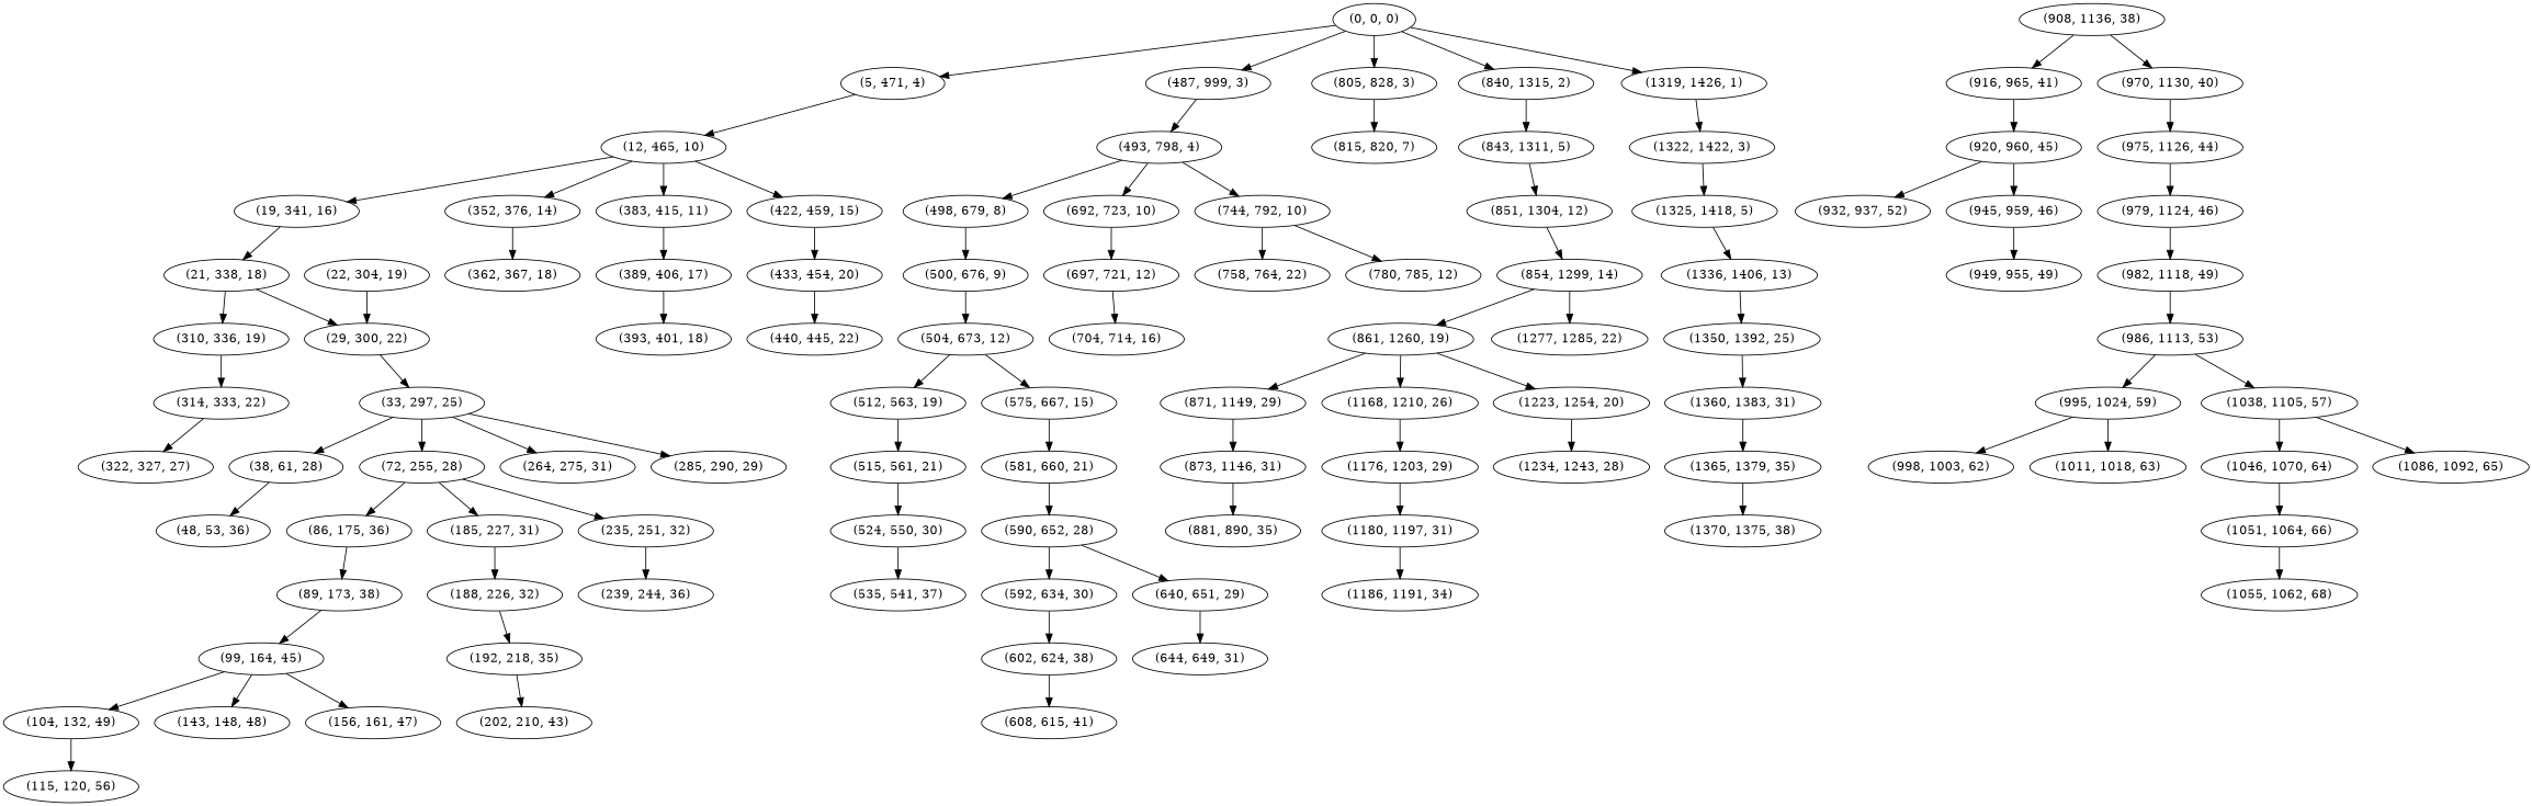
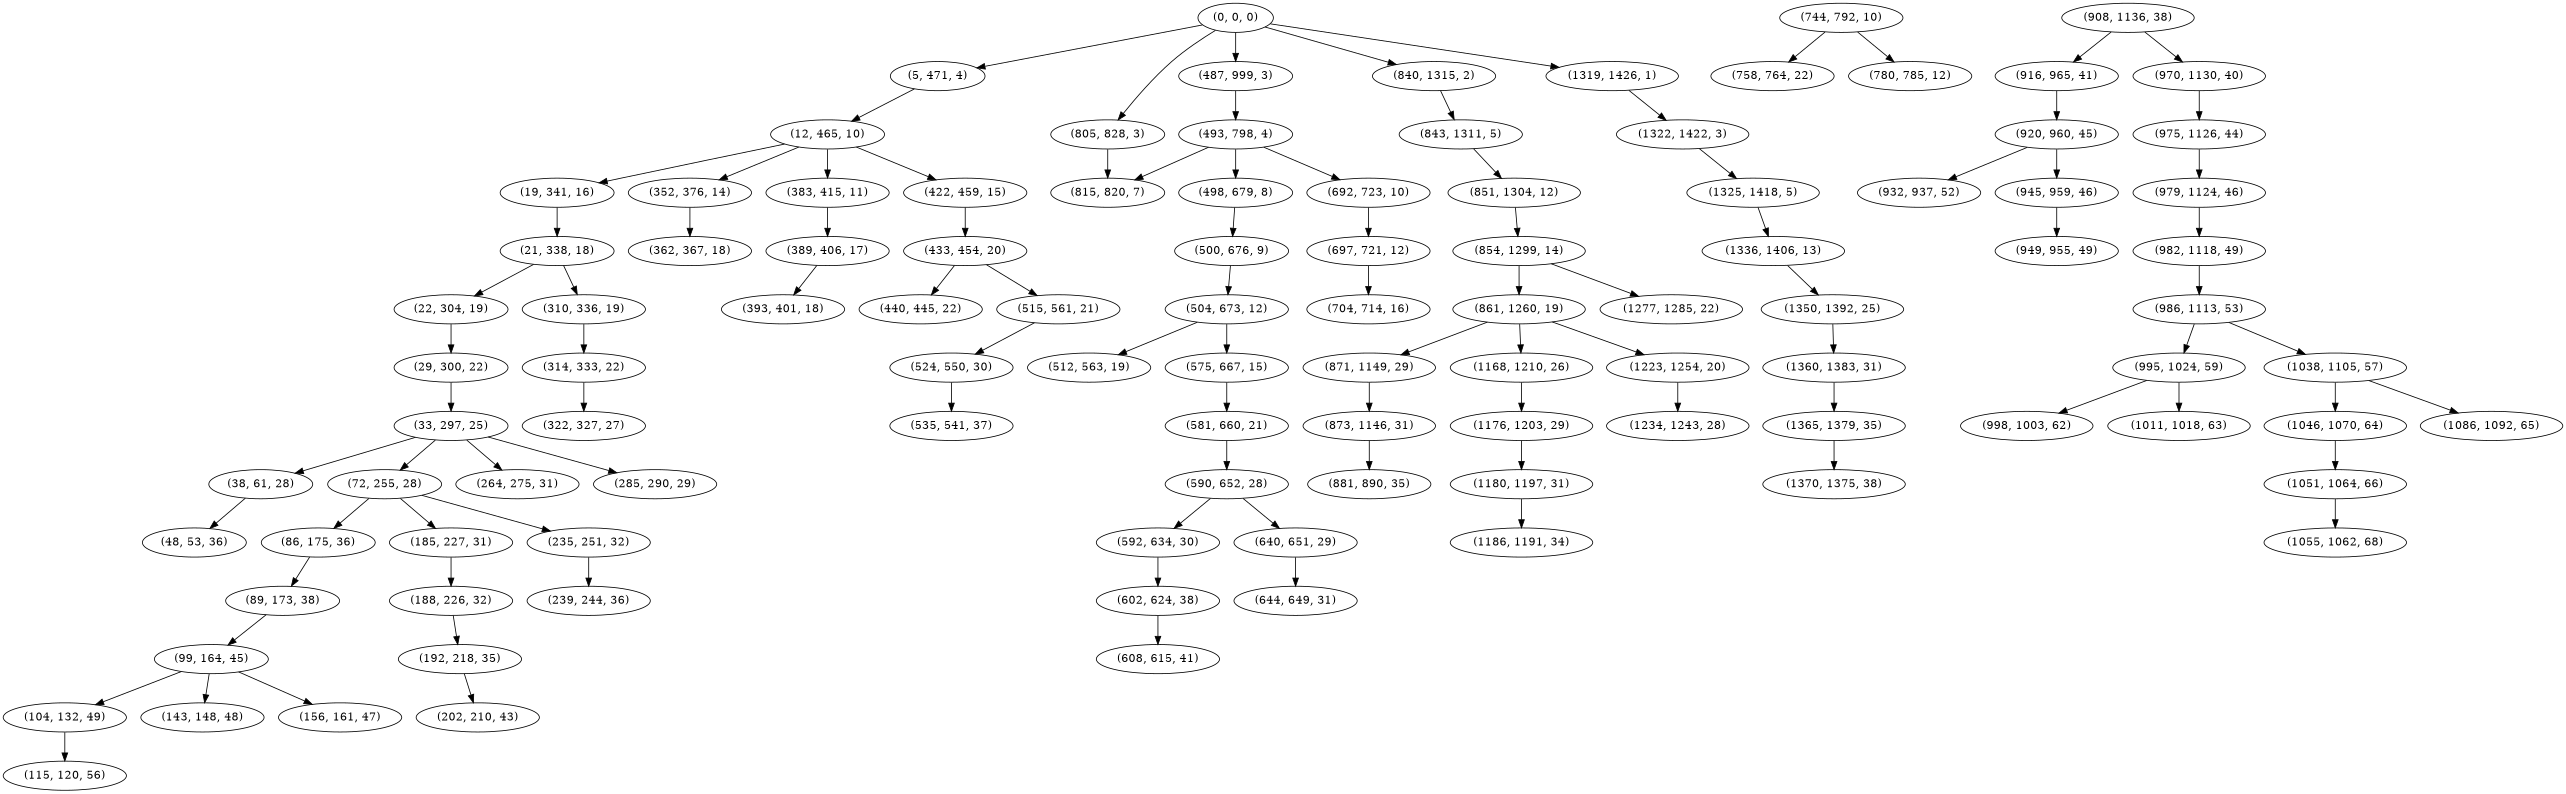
  digraph {
    "(0, 0, 0)"
    "(5, 471, 4)"
    n3 [label="(487, 999, 3)"]
    "(805, 828, 3)"
    "(840, 1315, 2)"
    "(1319, 1426, 1)"
    "(12, 465, 10)"
    "(493, 798, 4)"
    "(815, 820, 7)"
    "(843, 1311, 5)"
    "(1322, 1422, 3)"
    "(19, 341, 16)"
    "(352, 376, 14)"
    "(383, 415, 11)"
    "(422, 459, 15)"
    "(21, 338, 18)"
    "(362, 367, 18)"
    "(389, 406, 17)"
    "(433, 454, 20)"
    "(22, 304, 19)"
    "(310, 336, 19)"
    "(29, 300, 22)"
    "(314, 333, 22)"
    "(33, 297, 25)"
    "(38, 61, 28)"
    "(72, 255, 28)"
    "(264, 275, 31)"
    "(285, 290, 29)"
    "(48, 53, 36)"
    "(86, 175, 36)"
    "(185, 227, 31)"
    "(235, 251, 32)"
    "(89, 173, 38)"
    "(188, 226, 32)"
    "(239, 244, 36)"
    "(99, 164, 45)"
    "(104, 132, 49)"
    "(143, 148, 48)"
    "(156, 161, 47)"
    "(115, 120, 56)"
    "(192, 218, 35)"
    "(202, 210, 43)"
    "(322, 327, 27)"
    "(393, 401, 18)"
    "(440, 445, 22)"
    "(498, 679, 8)"
    "(692, 723, 10)"
    "(744, 792, 10)"
    "(500, 676, 9)"
    "(697, 721, 12)"
    "(758, 764, 22)"
    "(780, 785, 12)"
    "(504, 673, 12)"
    "(512, 563, 19)"
    "(575, 667, 15)"
    "(515, 561, 21)"
    "(581, 660, 21)"
    "(524, 550, 30)"
    "(535, 541, 37)"
    "(590, 652, 28)"
    "(592, 634, 30)"
    "(640, 651, 29)"
    "(602, 624, 38)"
    "(644, 649, 31)"
    "(608, 615, 41)"
    "(704, 714, 16)"
    "(851, 1304, 12)"
    "(854, 1299, 14)"
    "(861, 1260, 19)"
    "(1277, 1285, 22)"
    "(871, 1149, 29)"
    "(1168, 1210, 26)"
    "(1223, 1254, 20)"
    "(873, 1146, 31)"
    "(1176, 1203, 29)"
    "(1234, 1243, 28)"
    "(881, 890, 35)"
    "(908, 1136, 38)"
    "(916, 965, 41)"
    "(970, 1130, 40)"
    "(920, 960, 45)"
    "(975, 1126, 44)"
    "(932, 937, 52)"
    "(945, 959, 46)"
    "(949, 955, 49)"
    "(979, 1124, 46)"
    "(982, 1118, 49)"
    "(986, 1113, 53)"
    "(995, 1024, 59)"
    "(1038, 1105, 57)"
    "(998, 1003, 62)"
    "(1011, 1018, 63)"
    "(1046, 1070, 64)"
    "(1086, 1092, 65)"
    "(1051, 1064, 66)"
    "(1055, 1062, 68)"
    "(1180, 1197, 31)"
    "(1186, 1191, 34)"
    "(1325, 1418, 5)"
    "(1336, 1406, 13)"
    "(1350, 1392, 25)"
    "(1360, 1383, 31)"
    "(1365, 1379, 35)"
    "(1370, 1375, 38)"
    "(0, 0, 0)" -> "(5, 471, 4)"
    "(0, 0, 0)" -> n3
    "(0, 0, 0)" -> "(805, 828, 3)"
    "(0, 0, 0)" -> "(840, 1315, 2)"
    "(0, 0, 0)" -> "(1319, 1426, 1)"
    "(5, 471, 4)" -> "(12, 465, 10)"
    n3 -> "(493, 798, 4)"
    "(805, 828, 3)" -> "(815, 820, 7)"
    "(840, 1315, 2)" -> "(843, 1311, 5)"
    "(1319, 1426, 1)" -> "(1322, 1422, 3)"
    "(12, 465, 10)" -> "(19, 341, 16)"
    "(12, 465, 10)" -> "(352, 376, 14)"
    "(12, 465, 10)" -> "(383, 415, 11)"
    "(12, 465, 10)" -> "(422, 459, 15)"
    "(493, 798, 4)" -> "(498, 679, 8)"
    "(493, 798, 4)" -> "(692, 723, 10)"
-   "(493, 798, 4)" -> "(744, 792, 10)"
+   "(493, 798, 4)" -> "(815, 820, 7)"
    "(843, 1311, 5)" -> "(851, 1304, 12)"
    "(1322, 1422, 3)" -> "(1325, 1418, 5)"
    "(19, 341, 16)" -> "(21, 338, 18)"
    "(352, 376, 14)" -> "(362, 367, 18)"
    "(383, 415, 11)" -> "(389, 406, 17)"
    "(422, 459, 15)" -> "(433, 454, 20)"
-   "(21, 338, 18)" -> "(29, 300, 22)"
+   "(21, 338, 18)" -> "(22, 304, 19)"
    "(21, 338, 18)" -> "(310, 336, 19)"
    "(389, 406, 17)" -> "(393, 401, 18)"
    "(433, 454, 20)" -> "(440, 445, 22)"
    "(22, 304, 19)" -> "(29, 300, 22)"
    "(310, 336, 19)" -> "(314, 333, 22)"
    "(29, 300, 22)" -> "(33, 297, 25)"
    "(314, 333, 22)" -> "(322, 327, 27)"
    "(33, 297, 25)" -> "(38, 61, 28)"
    "(33, 297, 25)" -> "(72, 255, 28)"
    "(33, 297, 25)" -> "(264, 275, 31)"
    "(33, 297, 25)" -> "(285, 290, 29)"
    "(38, 61, 28)" -> "(48, 53, 36)"
    "(72, 255, 28)" -> "(86, 175, 36)"
    "(72, 255, 28)" -> "(185, 227, 31)"
    "(72, 255, 28)" -> "(235, 251, 32)"
    "(86, 175, 36)" -> "(89, 173, 38)"
    "(185, 227, 31)" -> "(188, 226, 32)"
    "(235, 251, 32)" -> "(239, 244, 36)"
    "(89, 173, 38)" -> "(99, 164, 45)"
    "(188, 226, 32)" -> "(192, 218, 35)"
    "(99, 164, 45)" -> "(104, 132, 49)"
    "(99, 164, 45)" -> "(143, 148, 48)"
    "(99, 164, 45)" -> "(156, 161, 47)"
    "(104, 132, 49)" -> "(115, 120, 56)"
    "(192, 218, 35)" -> "(202, 210, 43)"
    "(498, 679, 8)" -> "(500, 676, 9)"
    "(692, 723, 10)" -> "(697, 721, 12)"
    "(744, 792, 10)" -> "(758, 764, 22)"
    "(744, 792, 10)" -> "(780, 785, 12)"
    "(500, 676, 9)" -> "(504, 673, 12)"
    "(697, 721, 12)" -> "(704, 714, 16)"
    "(504, 673, 12)" -> "(512, 563, 19)"
    "(504, 673, 12)" -> "(575, 667, 15)"
-   "(512, 563, 19)" -> "(515, 561, 21)"
+   "(433, 454, 20)" -> "(515, 561, 21)"
    "(575, 667, 15)" -> "(581, 660, 21)"
    "(515, 561, 21)" -> "(524, 550, 30)"
    "(581, 660, 21)" -> "(590, 652, 28)"
    "(524, 550, 30)" -> "(535, 541, 37)"
    "(590, 652, 28)" -> "(592, 634, 30)"
    "(590, 652, 28)" -> "(640, 651, 29)"
    "(592, 634, 30)" -> "(602, 624, 38)"
    "(640, 651, 29)" -> "(644, 649, 31)"
    "(602, 624, 38)" -> "(608, 615, 41)"
    "(851, 1304, 12)" -> "(854, 1299, 14)"
    "(854, 1299, 14)" -> "(861, 1260, 19)"
    "(854, 1299, 14)" -> "(1277, 1285, 22)"
    "(861, 1260, 19)" -> "(871, 1149, 29)"
    "(861, 1260, 19)" -> "(1168, 1210, 26)"
    "(861, 1260, 19)" -> "(1223, 1254, 20)"
    "(871, 1149, 29)" -> "(873, 1146, 31)"
    "(1168, 1210, 26)" -> "(1176, 1203, 29)"
    "(1223, 1254, 20)" -> "(1234, 1243, 28)"
    "(873, 1146, 31)" -> "(881, 890, 35)"
    "(1176, 1203, 29)" -> "(1180, 1197, 31)"
    "(908, 1136, 38)" -> "(916, 965, 41)"
    "(908, 1136, 38)" -> "(970, 1130, 40)"
    "(916, 965, 41)" -> "(920, 960, 45)"
    "(970, 1130, 40)" -> "(975, 1126, 44)"
    "(920, 960, 45)" -> "(932, 937, 52)"
    "(920, 960, 45)" -> "(945, 959, 46)"
    "(975, 1126, 44)" -> "(979, 1124, 46)"
    "(945, 959, 46)" -> "(949, 955, 49)"
    "(979, 1124, 46)" -> "(982, 1118, 49)"
    "(982, 1118, 49)" -> "(986, 1113, 53)"
    "(986, 1113, 53)" -> "(995, 1024, 59)"
    "(986, 1113, 53)" -> "(1038, 1105, 57)"
    "(995, 1024, 59)" -> "(998, 1003, 62)"
    "(995, 1024, 59)" -> "(1011, 1018, 63)"
    "(1038, 1105, 57)" -> "(1046, 1070, 64)"
    "(1038, 1105, 57)" -> "(1086, 1092, 65)"
    "(1046, 1070, 64)" -> "(1051, 1064, 66)"
    "(1051, 1064, 66)" -> "(1055, 1062, 68)"
    "(1180, 1197, 31)" -> "(1186, 1191, 34)"
    "(1325, 1418, 5)" -> "(1336, 1406, 13)"
    "(1336, 1406, 13)" -> "(1350, 1392, 25)"
    "(1350, 1392, 25)" -> "(1360, 1383, 31)"
    "(1360, 1383, 31)" -> "(1365, 1379, 35)"
    "(1365, 1379, 35)" -> "(1370, 1375, 38)"
  }
